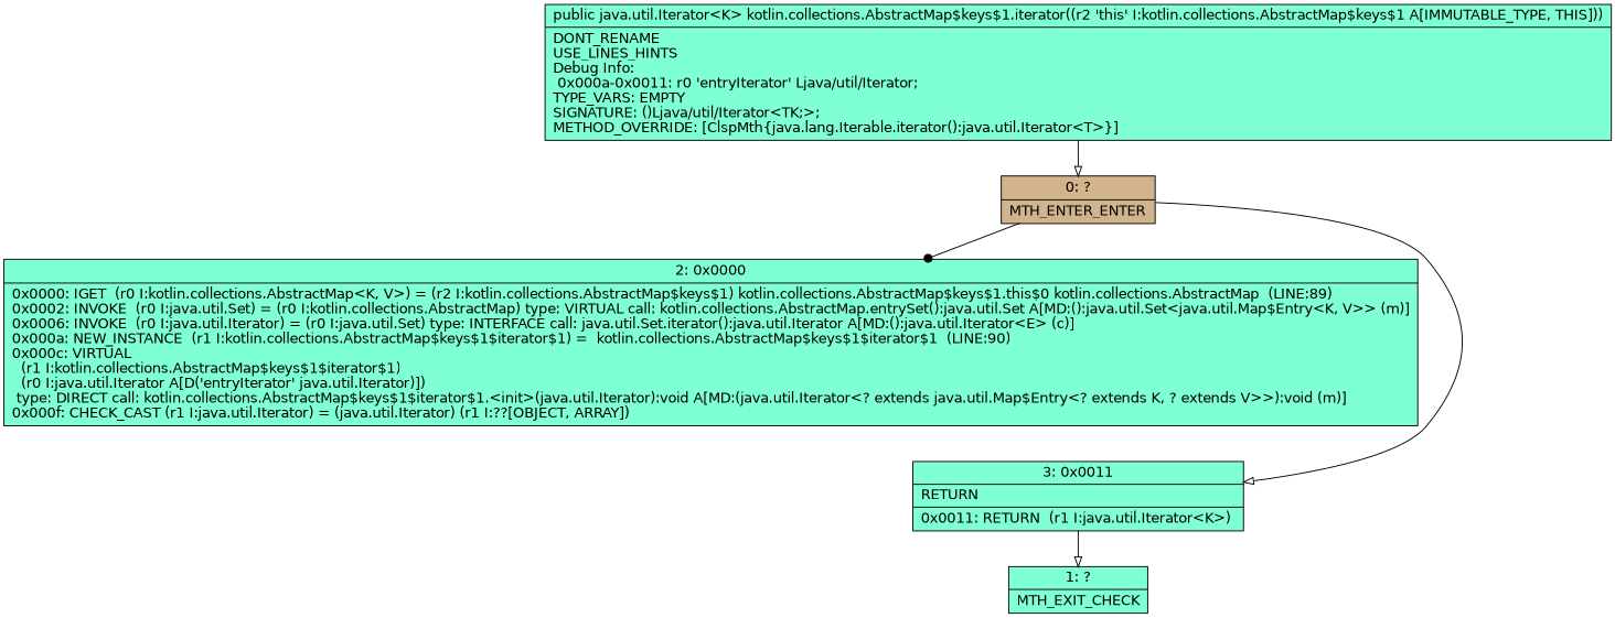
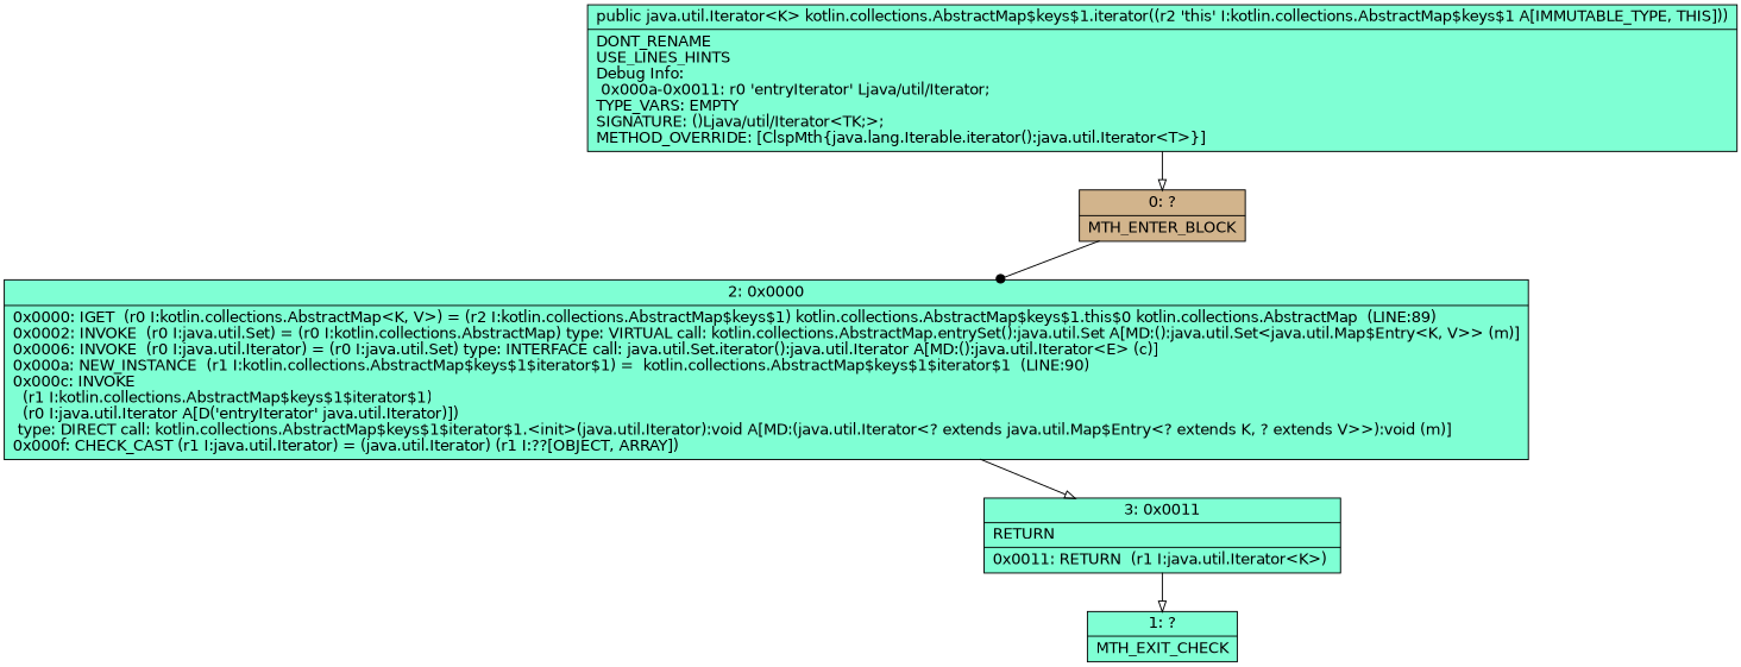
  digraph {
    fontname="DejaVu Sans"
    node [fillcolor=aquamarine fontname="DejaVu Sans" shape=record style=filled]
    edge [arrowhead=onormal fontname="DejaVu Sans"]
-   n1 [fillcolor=tan label="{0\:\ ?|MTH_ENTER_ENTER\l}"]
-   n2 [label="{2\:\ 0x0000|0x0000: IGET  (r0 I:kotlin.collections.AbstractMap\<K, V\>) = (r2 I:kotlin.collections.AbstractMap$keys$1) kotlin.collections.AbstractMap$keys$1.this$0 kotlin.collections.AbstractMap  (LINE:89)\l0x0002: INVOKE  (r0 I:java.util.Set) = (r0 I:kotlin.collections.AbstractMap) type: VIRTUAL call: kotlin.collections.AbstractMap.entrySet():java.util.Set A[MD:():java.util.Set\<java.util.Map$Entry\<K, V\>\> (m)]\l0x0006: INVOKE  (r0 I:java.util.Iterator) = (r0 I:java.util.Set) type: INTERFACE call: java.util.Set.iterator():java.util.Iterator A[MD:():java.util.Iterator\<E\> (c)]\l0x000a: NEW_INSTANCE  (r1 I:kotlin.collections.AbstractMap$keys$1$iterator$1) =  kotlin.collections.AbstractMap$keys$1$iterator$1  (LINE:90)\l0x000c: VIRTUAL  \l  (r1 I:kotlin.collections.AbstractMap$keys$1$iterator$1)\l  (r0 I:java.util.Iterator A[D('entryIterator' java.util.Iterator)])\l type: DIRECT call: kotlin.collections.AbstractMap$keys$1$iterator$1.\<init\>(java.util.Iterator):void A[MD:(java.util.Iterator\<? extends java.util.Map$Entry\<? extends K, ? extends V\>\>):void (m)]\l0x000f: CHECK_CAST (r1 I:java.util.Iterator) = (java.util.Iterator) (r1 I:??[OBJECT, ARRAY]) \l}"]
+   n1 [fillcolor=tan label="{0\:\ ?|MTH_ENTER_BLOCK\l}"]
+   n2 [label="{2\:\ 0x0000|0x0000: IGET  (r0 I:kotlin.collections.AbstractMap\<K, V\>) = (r2 I:kotlin.collections.AbstractMap$keys$1) kotlin.collections.AbstractMap$keys$1.this$0 kotlin.collections.AbstractMap  (LINE:89)\l0x0002: INVOKE  (r0 I:java.util.Set) = (r0 I:kotlin.collections.AbstractMap) type: VIRTUAL call: kotlin.collections.AbstractMap.entrySet():java.util.Set A[MD:():java.util.Set\<java.util.Map$Entry\<K, V\>\> (m)]\l0x0006: INVOKE  (r0 I:java.util.Iterator) = (r0 I:java.util.Set) type: INTERFACE call: java.util.Set.iterator():java.util.Iterator A[MD:():java.util.Iterator\<E\> (c)]\l0x000a: NEW_INSTANCE  (r1 I:kotlin.collections.AbstractMap$keys$1$iterator$1) =  kotlin.collections.AbstractMap$keys$1$iterator$1  (LINE:90)\l0x000c: INVOKE  \l  (r1 I:kotlin.collections.AbstractMap$keys$1$iterator$1)\l  (r0 I:java.util.Iterator A[D('entryIterator' java.util.Iterator)])\l type: DIRECT call: kotlin.collections.AbstractMap$keys$1$iterator$1.\<init\>(java.util.Iterator):void A[MD:(java.util.Iterator\<? extends java.util.Map$Entry\<? extends K, ? extends V\>\>):void (m)]\l0x000f: CHECK_CAST (r1 I:java.util.Iterator) = (java.util.Iterator) (r1 I:??[OBJECT, ARRAY]) \l}"]
    n3 [label="{3\:\ 0x0011|RETURN\l|0x0011: RETURN  (r1 I:java.util.Iterator\<K\>) \l}"]
    n4 [label="{1\:\ ?|MTH_EXIT_CHECK\l}"]
    n5 [label="{public java.util.Iterator\<K\> kotlin.collections.AbstractMap$keys$1.iterator((r2 'this' I:kotlin.collections.AbstractMap$keys$1 A[IMMUTABLE_TYPE, THIS]))  | DONT_RENAME\lUSE_LINES_HINTS\lDebug Info:\l  0x000a\-0x0011: r0 'entryIterator' Ljava\/util\/Iterator;\lTYPE_VARS: EMPTY\lSIGNATURE: ()Ljava\/util\/Iterator\<TK;\>;\lMETHOD_OVERRIDE: [ClspMth\{java.lang.Iterable.iterator():java.util.Iterator\<T\>\}]\l}"]
    n1 -> n2 [arrowhead=dot]
-   n1 -> n3
+   n2 -> n3
    n3 -> n4
    n5 -> n1
  }
